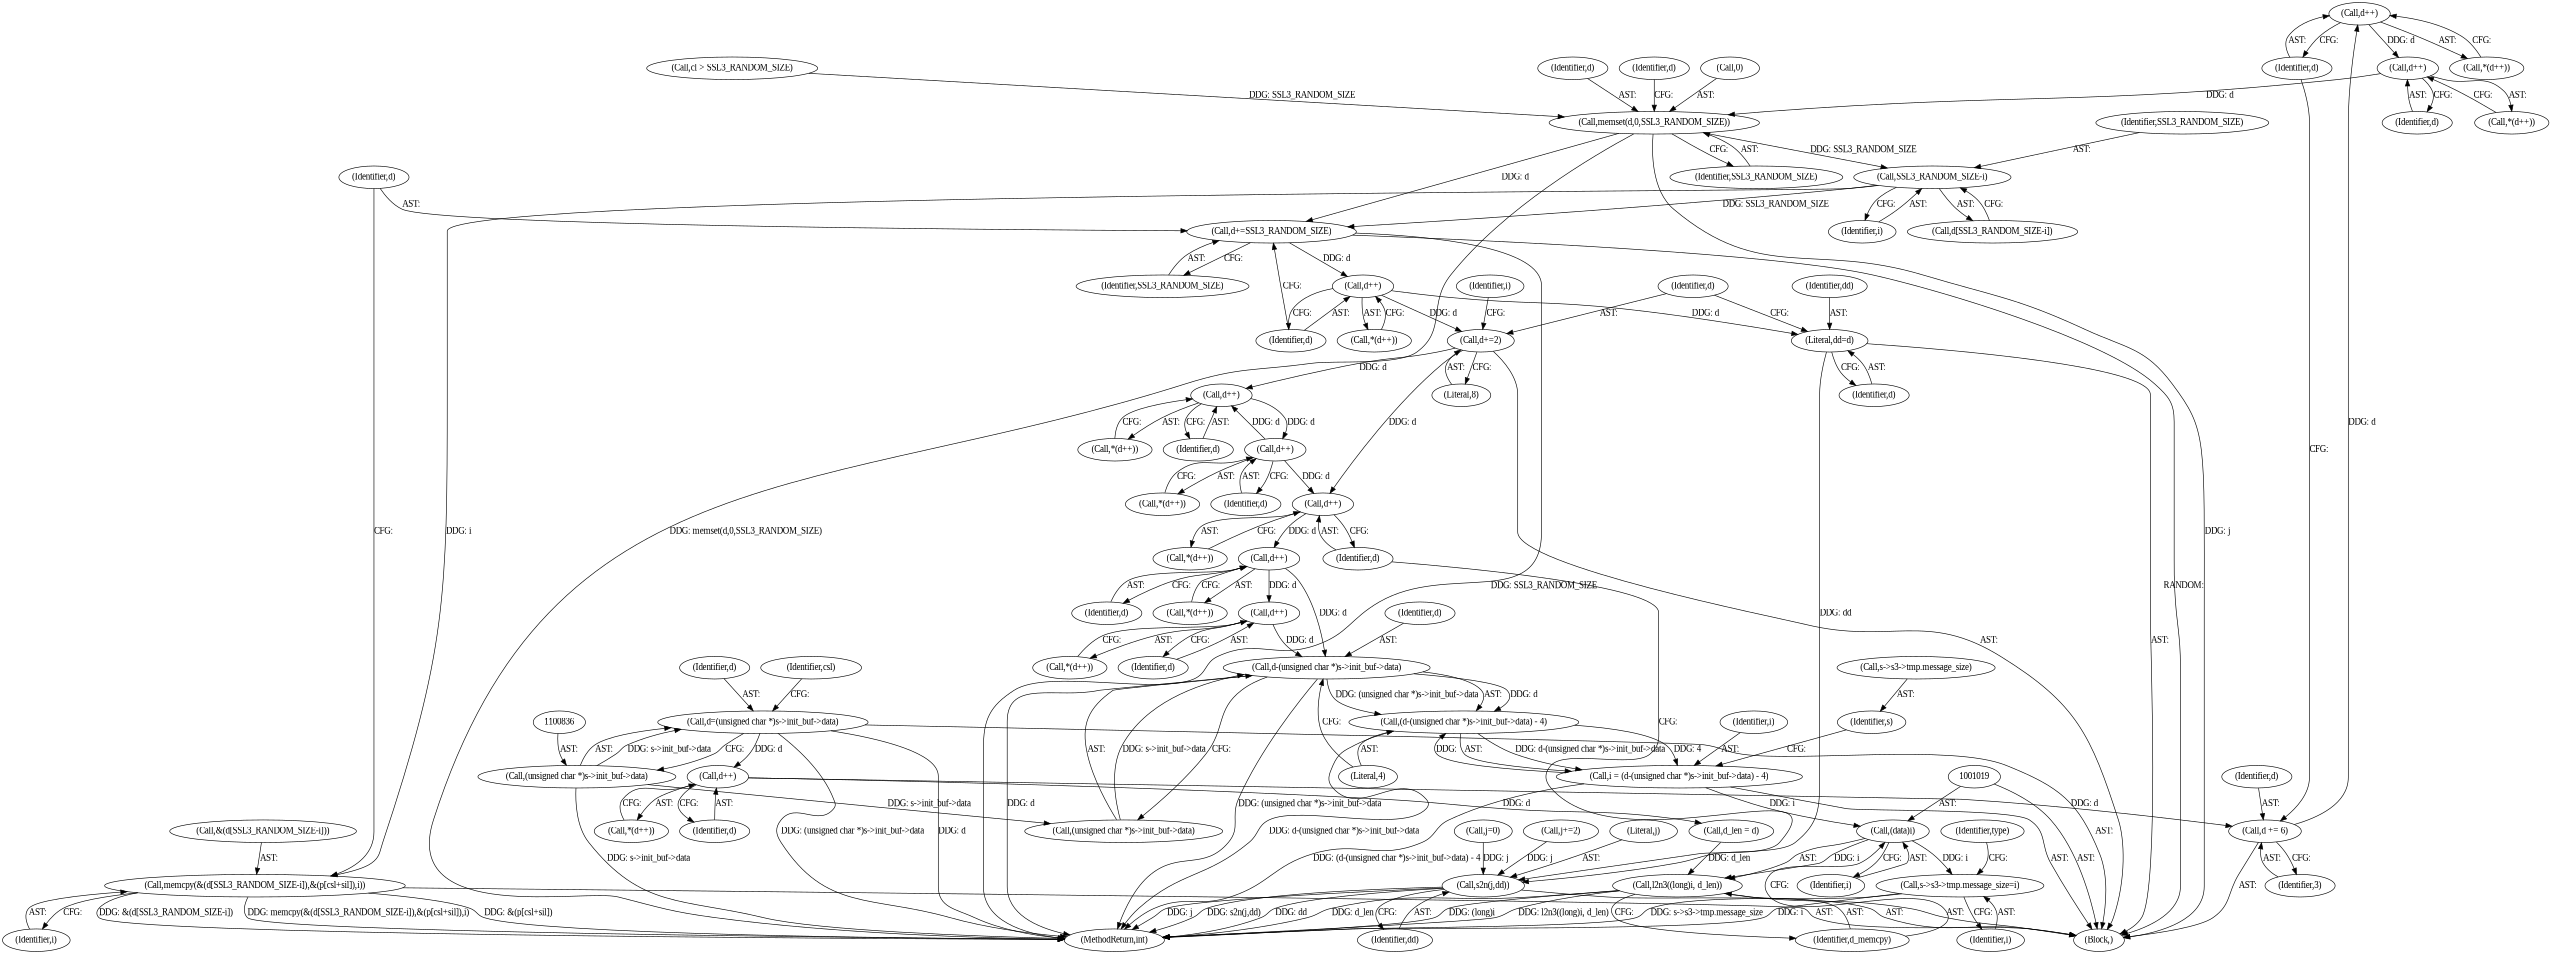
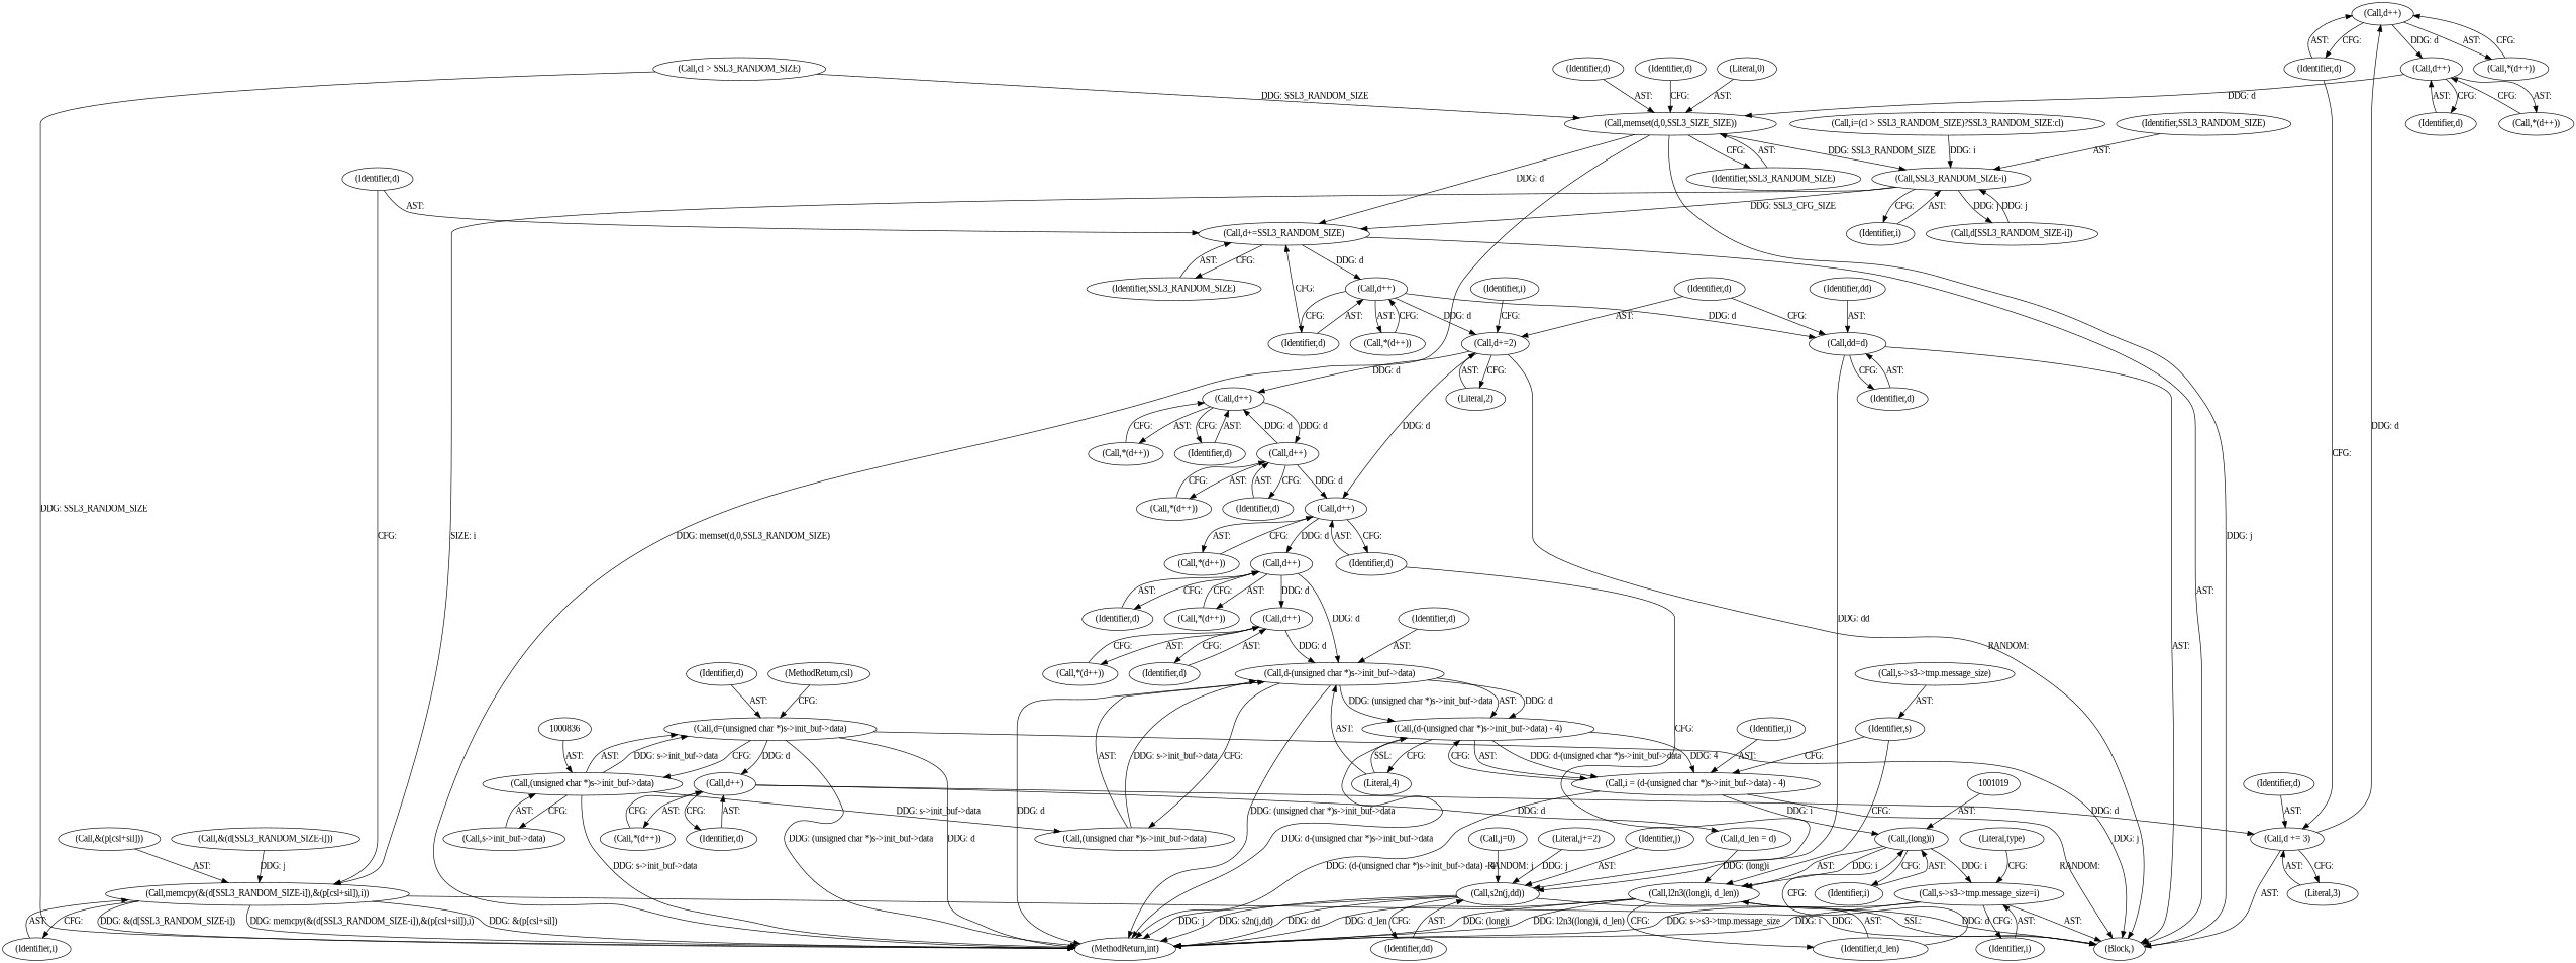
  digraph {
    fontname="Liberation Serif"
    node [fontname="Liberation Serif"]
    edge [fontname="Liberation Serif"]
    n1 [label="(Call,d++)"]
    n2 [label="(Call,d++)"]
    n3 [label="(Call,*(d++))"]
    n4 [label="(Identifier,d)"]
-   n5 [label="(Call,memset(d,0,SSL3_RANDOM_SIZE))"]
+   n5 [label="(Call,memset(d,0,SSL3_SIZE_SIZE))"]
    n6 [label="(Identifier,d)"]
    n7 [label="(Call,*(d++))"]
-   n8 [label="(Call,d += 6)"]
-   n9 [label="(Identifier,3)"]
+   n8 [label="(Call,d += 3)"]
+   n9 [label="(Literal,3)"]
    n10 [label="(Block,)"]
    n11 [label="(Call,d++)"]
    n12 [label="(Call,*(d++))"]
    n13 [label="(Call,d_len = d)"]
    n14 [label="(Identifier,d)"]
    n15 [label="(Call,l2n3((long)i, d_len))"]
    n16 [label="(Call,d=(unsigned char *)s->init_buf->data)"]
    n17 [label="(Call,(unsigned char *)s->init_buf->data)"]
    n18 [label="(MethodReturn,int)"]
    n19 [label="(Call,(unsigned char *)s->init_buf->data)"]
+   n20 [label="(Call,s->init_buf->data)"]
    n21 [label="(Call,d-(unsigned char *)s->init_buf->data)"]
    n22 [label="(Call,SSL3_RANDOM_SIZE-i)"]
    n23 [label="(Call,d+=SSL3_RANDOM_SIZE)"]
    n24 [label="(Identifier,SSL3_RANDOM_SIZE)"]
    n25 [label="(Call,memcpy(&(d[SSL3_RANDOM_SIZE-i]),&(p[csl+sil]),i))"]
    n26 [label="(Identifier,i)"]
    n27 [label="(Call,d[SSL3_RANDOM_SIZE-i])"]
    n28 [label="(Call,d++)"]
    n29 [label="(Identifier,SSL3_RANDOM_SIZE)"]
    n30 [label="(Identifier,i)"]
-   n31 [label="(Literal,dd=d)"]
+   n31 [label="(Call,dd=d)"]
    n32 [label="(Call,d+=2)"]
    n33 [label="(Call,*(d++))"]
    n34 [label="(Identifier,d)"]
    n35 [label="(Call,s2n(j,dd))"]
    n36 [label="(Identifier,d)"]
    n37 [label="(Call,d++)"]
    n38 [label="(Call,d++)"]
-   n39 [label="(Literal,8)"]
+   n39 [label="(Literal,2)"]
    n40 [label="(Identifier,dd)"]
    n41 [label="(Call,d++)"]
    n42 [label="(Identifier,d)"]
    n43 [label="(Call,*(d++))"]
    n44 [label="(Call,d++)"]
    n45 [label="(Call,*(d++))"]
    n46 [label="(Identifier,d)"]
    n47 [label="(Call,*(d++))"]
    n48 [label="(Identifier,d)"]
    n49 [label="(Call,d++)"]
    n50 [label="(Call,*(d++))"]
    n51 [label="(Identifier,d)"]
    n52 [label="(Identifier,d)"]
    n53 [label="(Call,*(d++))"]
    n54 [label="(Call,(d-(unsigned char *)s->init_buf->data) - 4)"]
    n55 [label="(Call,i = (d-(unsigned char *)s->init_buf->data) - 4)"]
    n56 [label="(Literal,4)"]
-   n57 [label="(Call,(data)i)"]
+   n57 [label="(Call,(long)i)"]
    n58 [label="(Call,s->s3->tmp.message_size=i)"]
    n59 [label="(Identifier,i)"]
-   n60 [label="(Identifier,d_memcpy)"]
+   n60 [label="(Identifier,d_len)"]
    n61 [label="(Identifier,i)"]
+   n62 [label="(Call,i=(cl > SSL3_RANDOM_SIZE)?SSL3_RANDOM_SIZE:cl)"]
    n63 [label="(Identifier,d)"]
    n64 [label="(Identifier,i)"]
+   n65 [label="(Call,&(p[csl+sil]))"]
    n66 [label="(Identifier,d)"]
    n67 [label="(Call,cl > SSL3_RANDOM_SIZE)"]
-   n68 [label="(Call,j+=2)"]
+   n68 [label="(Literal,j+=2)"]
    n69 [label="(Identifier,d)"]
-   n70 [label="(Identifier,type)"]
+   n70 [label="(Literal,type)"]
    n71 [label="(Call,s->s3->tmp.message_size)"]
    n72 [label="(Identifier,s)"]
    n73 [label="(Identifier,d)"]
    n74 [label="(Identifier,dd)"]
    n75 [label="(Identifier,d)"]
-   n76 [label="(Literal,j)"]
+   n76 [label="(Identifier,j)"]
    n77 [label="(Identifier,SSL3_RANDOM_SIZE)"]
    n78 [label="(Identifier,d)"]
    n79 [label="(Identifier,i)"]
-   n80 [label="(Call,0)"]
+   n80 [label="(Literal,0)"]
    n81 [label="(Call,&(d[SSL3_RANDOM_SIZE-i]))"]
    n82 [label="(Identifier,d)"]
    n83 [label="(Call,j=0)"]
-   n84 [label="(Identifier,csl)"]
-   1000836 [label=1100836]
+   n84 [label="(MethodReturn,csl)"]
+   1000836
    1001019
    n1 -> n2 [label="DDG: d"]
    n1 -> n3 [label="AST: "]
    n1 -> n4 [label="CFG: "]
    n2 -> n5 [label="DDG: d"]
    n2 -> n6 [label="CFG: "]
    n2 -> n7 [label="AST: "]
    n3 -> n1 [label="CFG: "]
    n4 -> n1 [label="AST: "]
    n4 -> n8 [label="CFG: "]
    n5 -> n10 [label="DDG: j"]
    n5 -> n18 [label="DDG: memset(d,0,SSL3_RANDOM_SIZE)"]
    n5 -> n22 [label="DDG: SSL3_RANDOM_SIZE"]
    n5 -> n23 [label="DDG: d"]
    n5 -> n24 [label="CFG: "]
    n6 -> n2 [label="AST: "]
    n7 -> n2 [label="CFG: "]
    n8 -> n1 [label="DDG: d"]
    n8 -> n9 [label="CFG: "]
    n8 -> n10 [label="AST: "]
    n9 -> n8 [label="AST: "]
    n11 -> n8 [label="DDG: d"]
    n11 -> n12 [label="AST: "]
    n11 -> n13 [label="DDG: d"]
    n11 -> n14 [label="CFG: "]
    n12 -> n11 [label="CFG: "]
-   n13 -> n15 [label="DDG: d_len"]
+   n13 -> n15 [label="DDG: (long)i"]
    n14 -> n11 [label="AST: "]
-   n15 -> n10 [label="AST: "]
+   n15 -> n10 [label="DDG: d"]
    n15 -> n18 [label="DDG: d_len"]
    n15 -> n18 [label="DDG: (long)i"]
    n15 -> n18 [label="DDG: l2n3((long)i, d_len)"]
    n15 -> n60 [label="CFG: "]
-   n16 -> n10 [label="AST: "]
+   n16 -> n10 [label="DDG: j"]
    n16 -> n11 [label="DDG: d"]
    n16 -> n17 [label="CFG: "]
    n16 -> n18 [label="DDG: d"]
    n16 -> n18 [label="DDG: (unsigned char *)s->init_buf->data"]
    n17 -> n16 [label="AST: "]
    n17 -> n16 [label="DDG: s->init_buf->data"]
    n17 -> n18 [label="DDG: s->init_buf->data"]
    n17 -> n19 [label="DDG: s->init_buf->data"]
+   n17 -> n20 [label="CFG: "]
    n19 -> n21 [label="AST: "]
    n19 -> n21 [label="DDG: s->init_buf->data"]
+   n20 -> n17 [label="AST: "]
    n21 -> n18 [label="DDG: d"]
    n21 -> n18 [label="DDG: (unsigned char *)s->init_buf->data"]
    n21 -> n19 [label="CFG: "]
    n21 -> n54 [label="AST: "]
    n21 -> n54 [label="DDG: d"]
    n21 -> n54 [label="DDG: (unsigned char *)s->init_buf->data"]
-   n22 -> n23 [label="DDG: SSL3_RANDOM_SIZE"]
-   n22 -> n25 [label="DDG: i"]
+   n22 -> n23 [label="DDG: SSL3_CFG_SIZE"]
+   n22 -> n25 [label="SIZE: i"]
    n22 -> n26 [label="CFG: "]
-   n22 -> n27 [label="AST: "]
-   n23 -> n10 [label="RANDOM: "]
-   n23 -> n18 [label="DDG: SSL3_RANDOM_SIZE"]
+   n22 -> n27 [label="DDG: j"]
+   n23 -> n10 [label="AST: "]
+   n67 -> n18 [label="DDG: SSL3_RANDOM_SIZE"]
    n23 -> n28 [label="DDG: d"]
    n23 -> n29 [label="CFG: "]
    n24 -> n5 [label="AST: "]
-   n25 -> n10 [label="AST: "]
+   n25 -> n10 [label="DDG: "]
    n25 -> n18 [label="DDG: &(d[SSL3_RANDOM_SIZE-i])"]
    n25 -> n18 [label="DDG: memcpy(&(d[SSL3_RANDOM_SIZE-i]),&(p[csl+sil]),i)"]
    n25 -> n18 [label="DDG: &(p[csl+sil])"]
    n25 -> n30 [label="CFG: "]
    n26 -> n22 [label="AST: "]
-   n27 -> n22 [label="CFG: "]
+   n27 -> n22 [label="DDG: j"]
    n28 -> n31 [label="DDG: d"]
    n28 -> n32 [label="DDG: d"]
    n28 -> n33 [label="AST: "]
    n28 -> n34 [label="CFG: "]
    n29 -> n23 [label="AST: "]
    n30 -> n25 [label="AST: "]
    n31 -> n10 [label="AST: "]
    n31 -> n35 [label="DDG: dd"]
    n31 -> n36 [label="CFG: "]
-   n32 -> n10 [label="AST: "]
+   n32 -> n10 [label="RANDOM: "]
    n32 -> n37 [label="DDG: d"]
    n32 -> n38 [label="DDG: d"]
    n32 -> n39 [label="CFG: "]
    n33 -> n28 [label="CFG: "]
    n34 -> n23 [label="CFG: "]
    n34 -> n28 [label="AST: "]
-   n35 -> n10 [label="AST: "]
+   n35 -> n10 [label="SSL: "]
    n35 -> n18 [label="DDG: j"]
    n35 -> n18 [label="DDG: s2n(j,dd)"]
    n35 -> n18 [label="DDG: dd"]
    n35 -> n40 [label="CFG: "]
    n36 -> n31 [label="AST: "]
    n37 -> n41 [label="DDG: d"]
    n37 -> n42 [label="CFG: "]
    n37 -> n43 [label="AST: "]
    n38 -> n44 [label="DDG: d"]
    n38 -> n45 [label="AST: "]
    n38 -> n46 [label="CFG: "]
    n39 -> n32 [label="AST: "]
    n40 -> n35 [label="AST: "]
    n41 -> n37 [label="DDG: d"]
    n41 -> n38 [label="DDG: d"]
    n41 -> n47 [label="AST: "]
    n41 -> n48 [label="CFG: "]
    n42 -> n37 [label="AST: "]
    n43 -> n37 [label="CFG: "]
    n44 -> n21 [label="DDG: d"]
    n44 -> n49 [label="DDG: d"]
    n44 -> n50 [label="AST: "]
    n44 -> n51 [label="CFG: "]
    n45 -> n38 [label="CFG: "]
    n46 -> n35 [label="CFG: "]
    n46 -> n38 [label="AST: "]
    n47 -> n41 [label="CFG: "]
    n48 -> n41 [label="AST: "]
    n49 -> n21 [label="DDG: d"]
    n49 -> n52 [label="CFG: "]
    n49 -> n53 [label="AST: "]
    n50 -> n44 [label="CFG: "]
    n51 -> n44 [label="AST: "]
    n52 -> n49 [label="AST: "]
    n53 -> n49 [label="CFG: "]
    n54 -> n18 [label="DDG: d-(unsigned char *)s->init_buf->data"]
    n54 -> n55 [label="AST: "]
    n54 -> n55 [label="DDG: d-(unsigned char *)s->init_buf->data"]
    n54 -> n55 [label="DDG: 4"]
-   n55 -> n10 [label="AST: "]
+   n54 -> n56 [label="CFG: "]
+   n55 -> n10 [label="RANDOM: "]
    n55 -> n18 [label="DDG: (d-(unsigned char *)s->init_buf->data) - 4"]
-   n55 -> n54 [label="DDG: "]
+   n55 -> n54 [label="CFG: "]
    n55 -> n57 [label="DDG: i"]
-   n56 -> n21 [label="CFG: "]
-   n56 -> n54 [label="AST: "]
+   n56 -> n21 [label="AST: "]
+   n56 -> n54 [label="SSL: "]
    n57 -> n15 [label="AST: "]
    n57 -> n15 [label="DDG: i"]
    n57 -> n58 [label="DDG: i"]
    n57 -> n59 [label="CFG: "]
-   1001019 -> n10 [label="AST: "]
+   n58 -> n10 [label="AST: "]
    n58 -> n18 [label="DDG: s->s3->tmp.message_size"]
    n58 -> n18 [label="DDG: i"]
    n58 -> n61 [label="CFG: "]
    n59 -> n57 [label="AST: "]
    n60 -> n15 [label="AST: "]
    n60 -> n57 [label="CFG: "]
    n61 -> n58 [label="AST: "]
+   n62 -> n22 [label="DDG: i"]
    n63 -> n5 [label="CFG: "]
    n64 -> n55 [label="AST: "]
+   n65 -> n25 [label="AST: "]
    n66 -> n16 [label="AST: "]
    n67 -> n5 [label="DDG: SSL3_RANDOM_SIZE"]
    n68 -> n35 [label="DDG: j"]
    n69 -> n21 [label="AST: "]
    n70 -> n58 [label="CFG: "]
    n71 -> n72 [label="AST: "]
+   n72 -> n15 [label="CFG: "]
    n72 -> n55 [label="CFG: "]
    n73 -> n8 [label="AST: "]
    n74 -> n31 [label="AST: "]
    n75 -> n31 [label="CFG: "]
    n75 -> n32 [label="AST: "]
    n76 -> n35 [label="AST: "]
    n77 -> n22 [label="AST: "]
    n78 -> n23 [label="AST: "]
    n78 -> n25 [label="CFG: "]
    n79 -> n32 [label="CFG: "]
    n80 -> n5 [label="AST: "]
-   n81 -> n25 [label="AST: "]
+   n81 -> n25 [label="DDG: j"]
    n82 -> n5 [label="AST: "]
-   n83 -> n35 [label="DDG: j"]
+   n83 -> n35 [label="RANDOM: j"]
    n84 -> n16 [label="CFG: "]
    1000836 -> n17 [label="AST: "]
    1001019 -> n57 [label="AST: "]
  }
